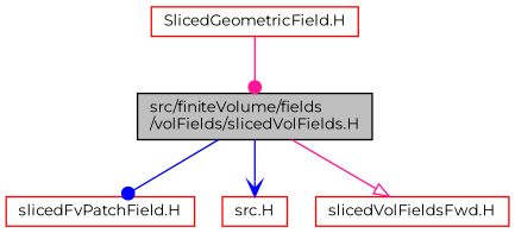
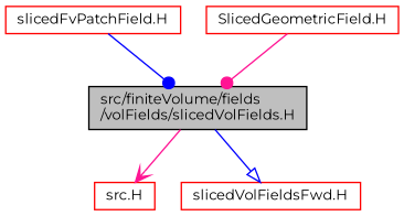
  digraph {
    fontname=Montserrat
    node [color=red fontname=Montserrat fontsize=10 shape=record]
    edge [arrowhead=dot color=blue fontname=Montserrat fontsize=10 labelfontname=Helvetica labelfontsize=10 style=solid]
    n1 [color=black fillcolor=grey75 fontcolor=black height=0.2 label="src/finiteVolume/fields\l/volFields/slicedVolFields.H" style=filled width=0.4]
    n2 [height=0.2 label="slicedFvPatchField.H" width=0.4]
    n3 [height=0.2 label="src.H" width=0.4]
    n4 [height=0.2 label="slicedVolFieldsFwd.H" width=0.4]
    n5 [height=0.2 label="SlicedGeometricField.H" width=0.4]
-   n1 -> n2
-   n1 -> n3 [arrowhead=vee]
-   n1 -> n4 [arrowhead=onormal color=deeppink]
+   n2 -> n1
+   n1 -> n3 [arrowhead=vee color=deeppink]
+   n1 -> n4 [arrowhead=onormal]
    n5 -> n1 [color=deeppink]
  }
